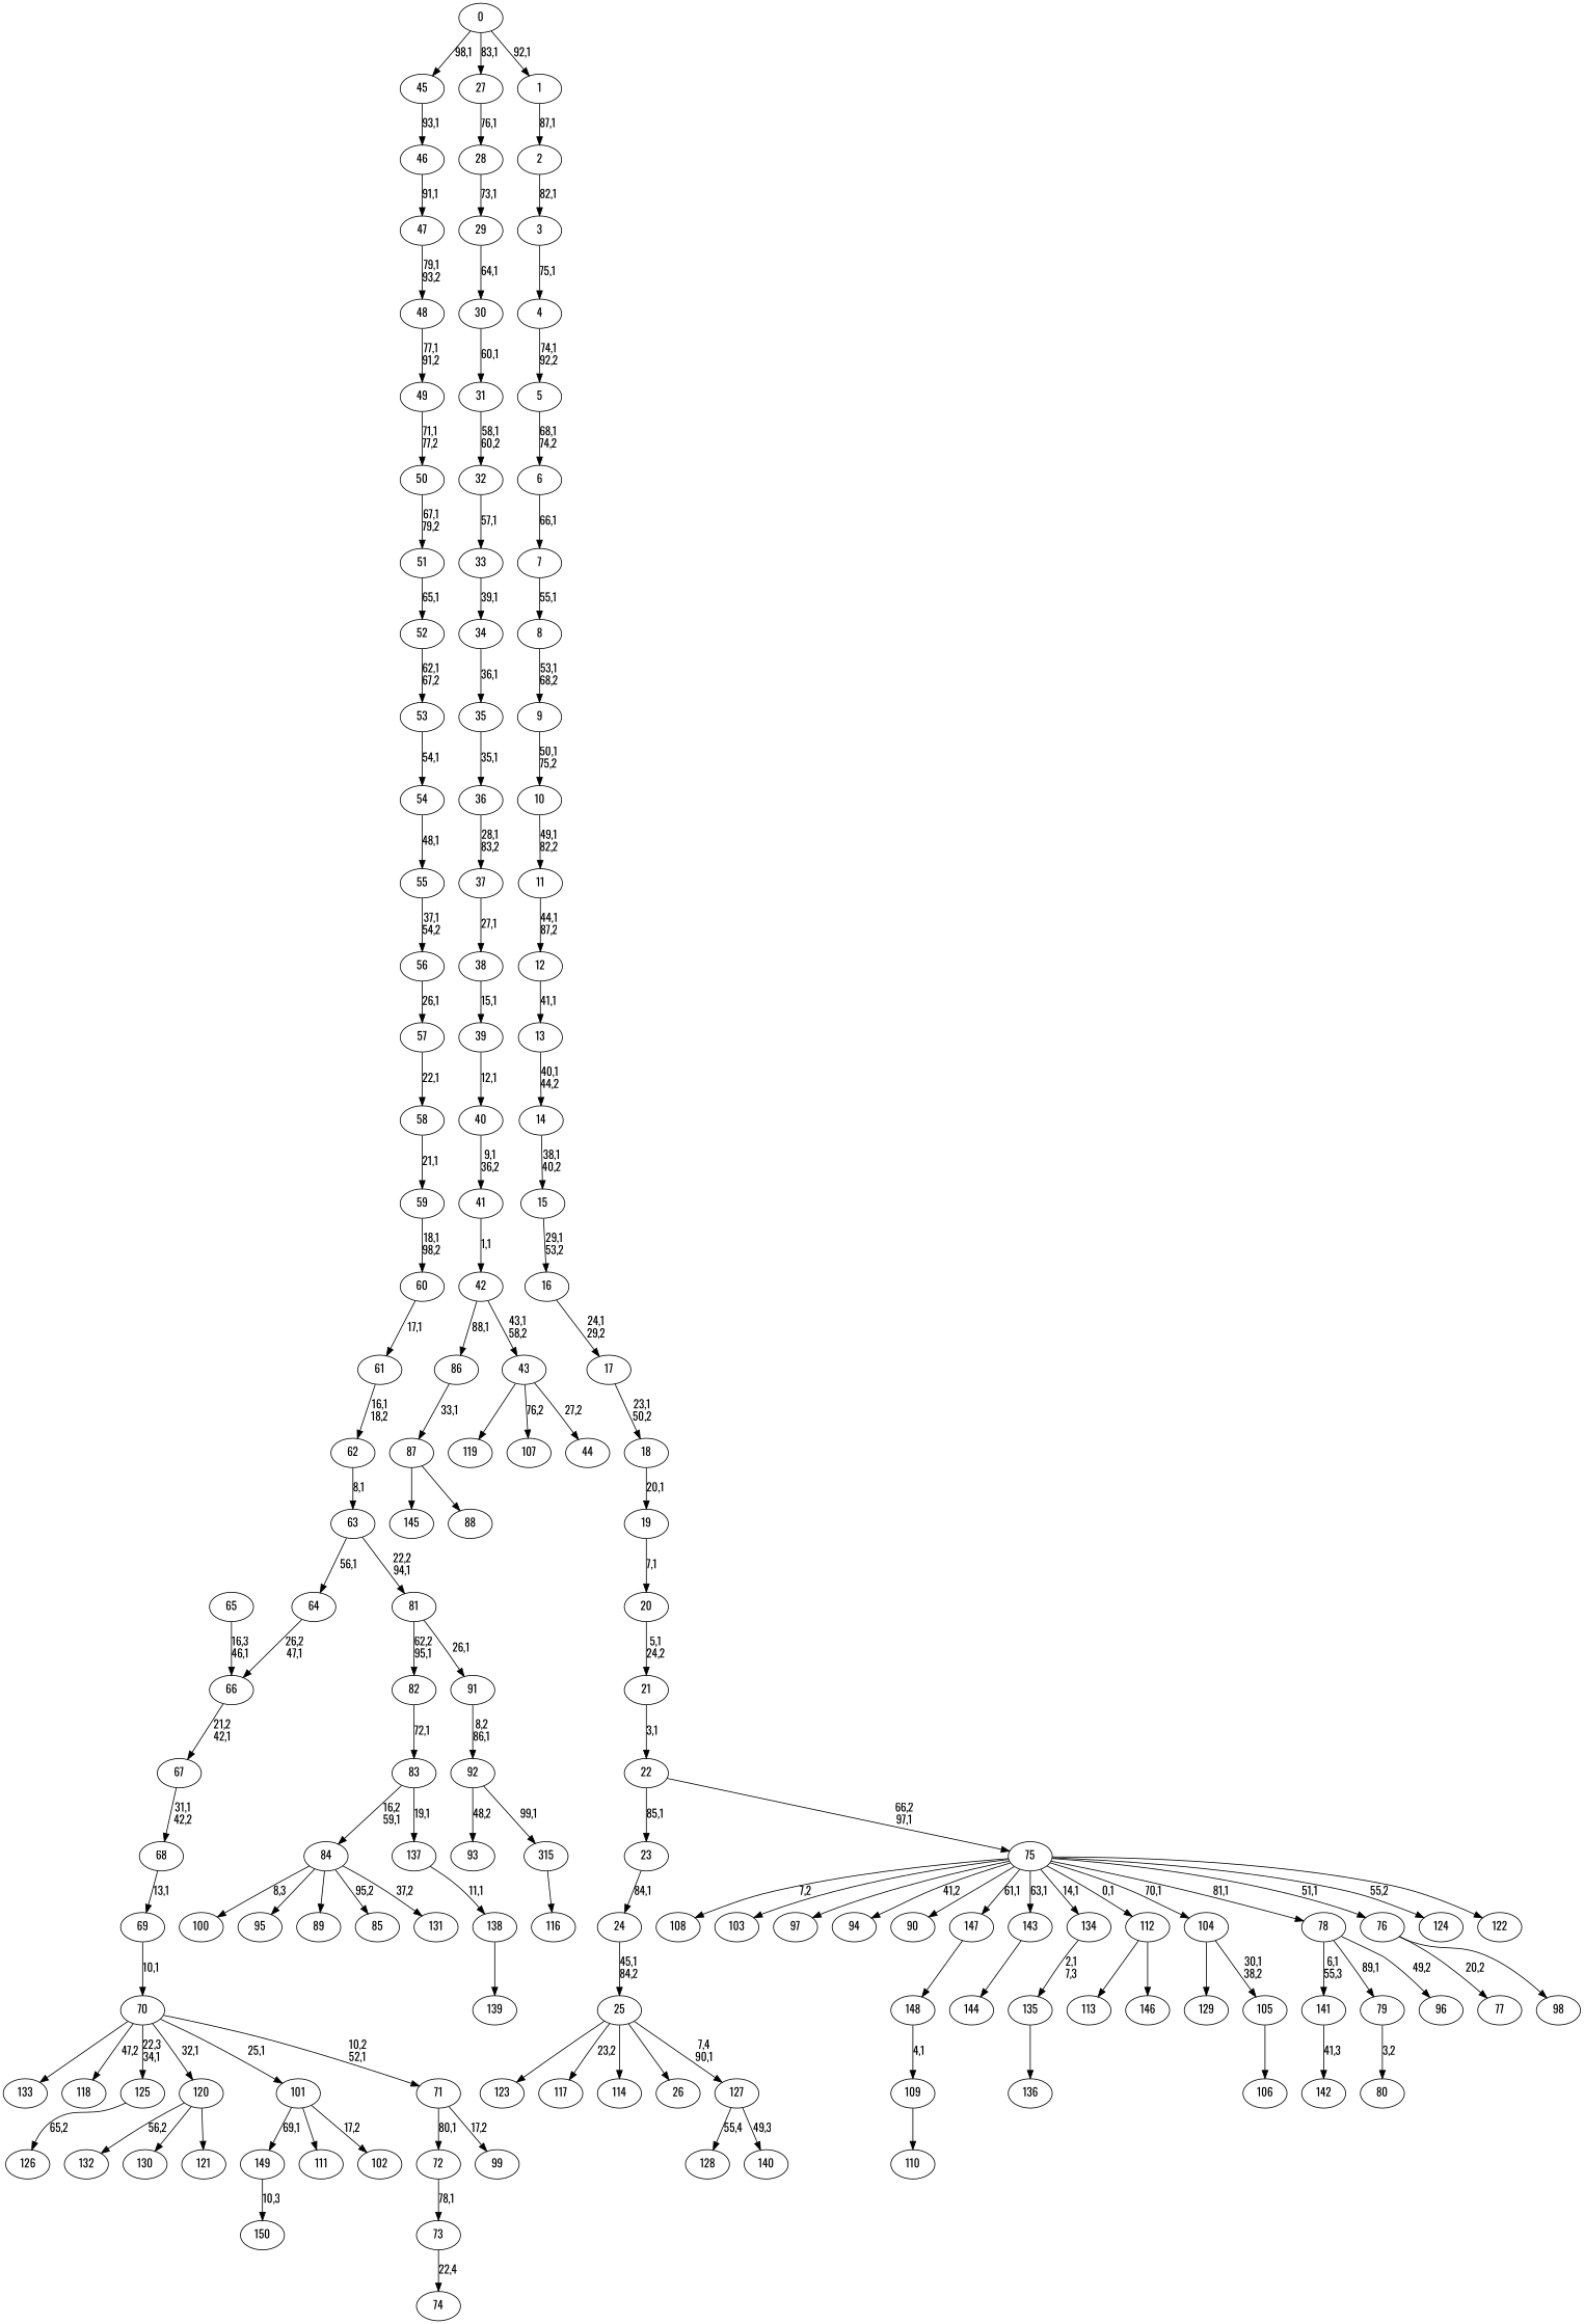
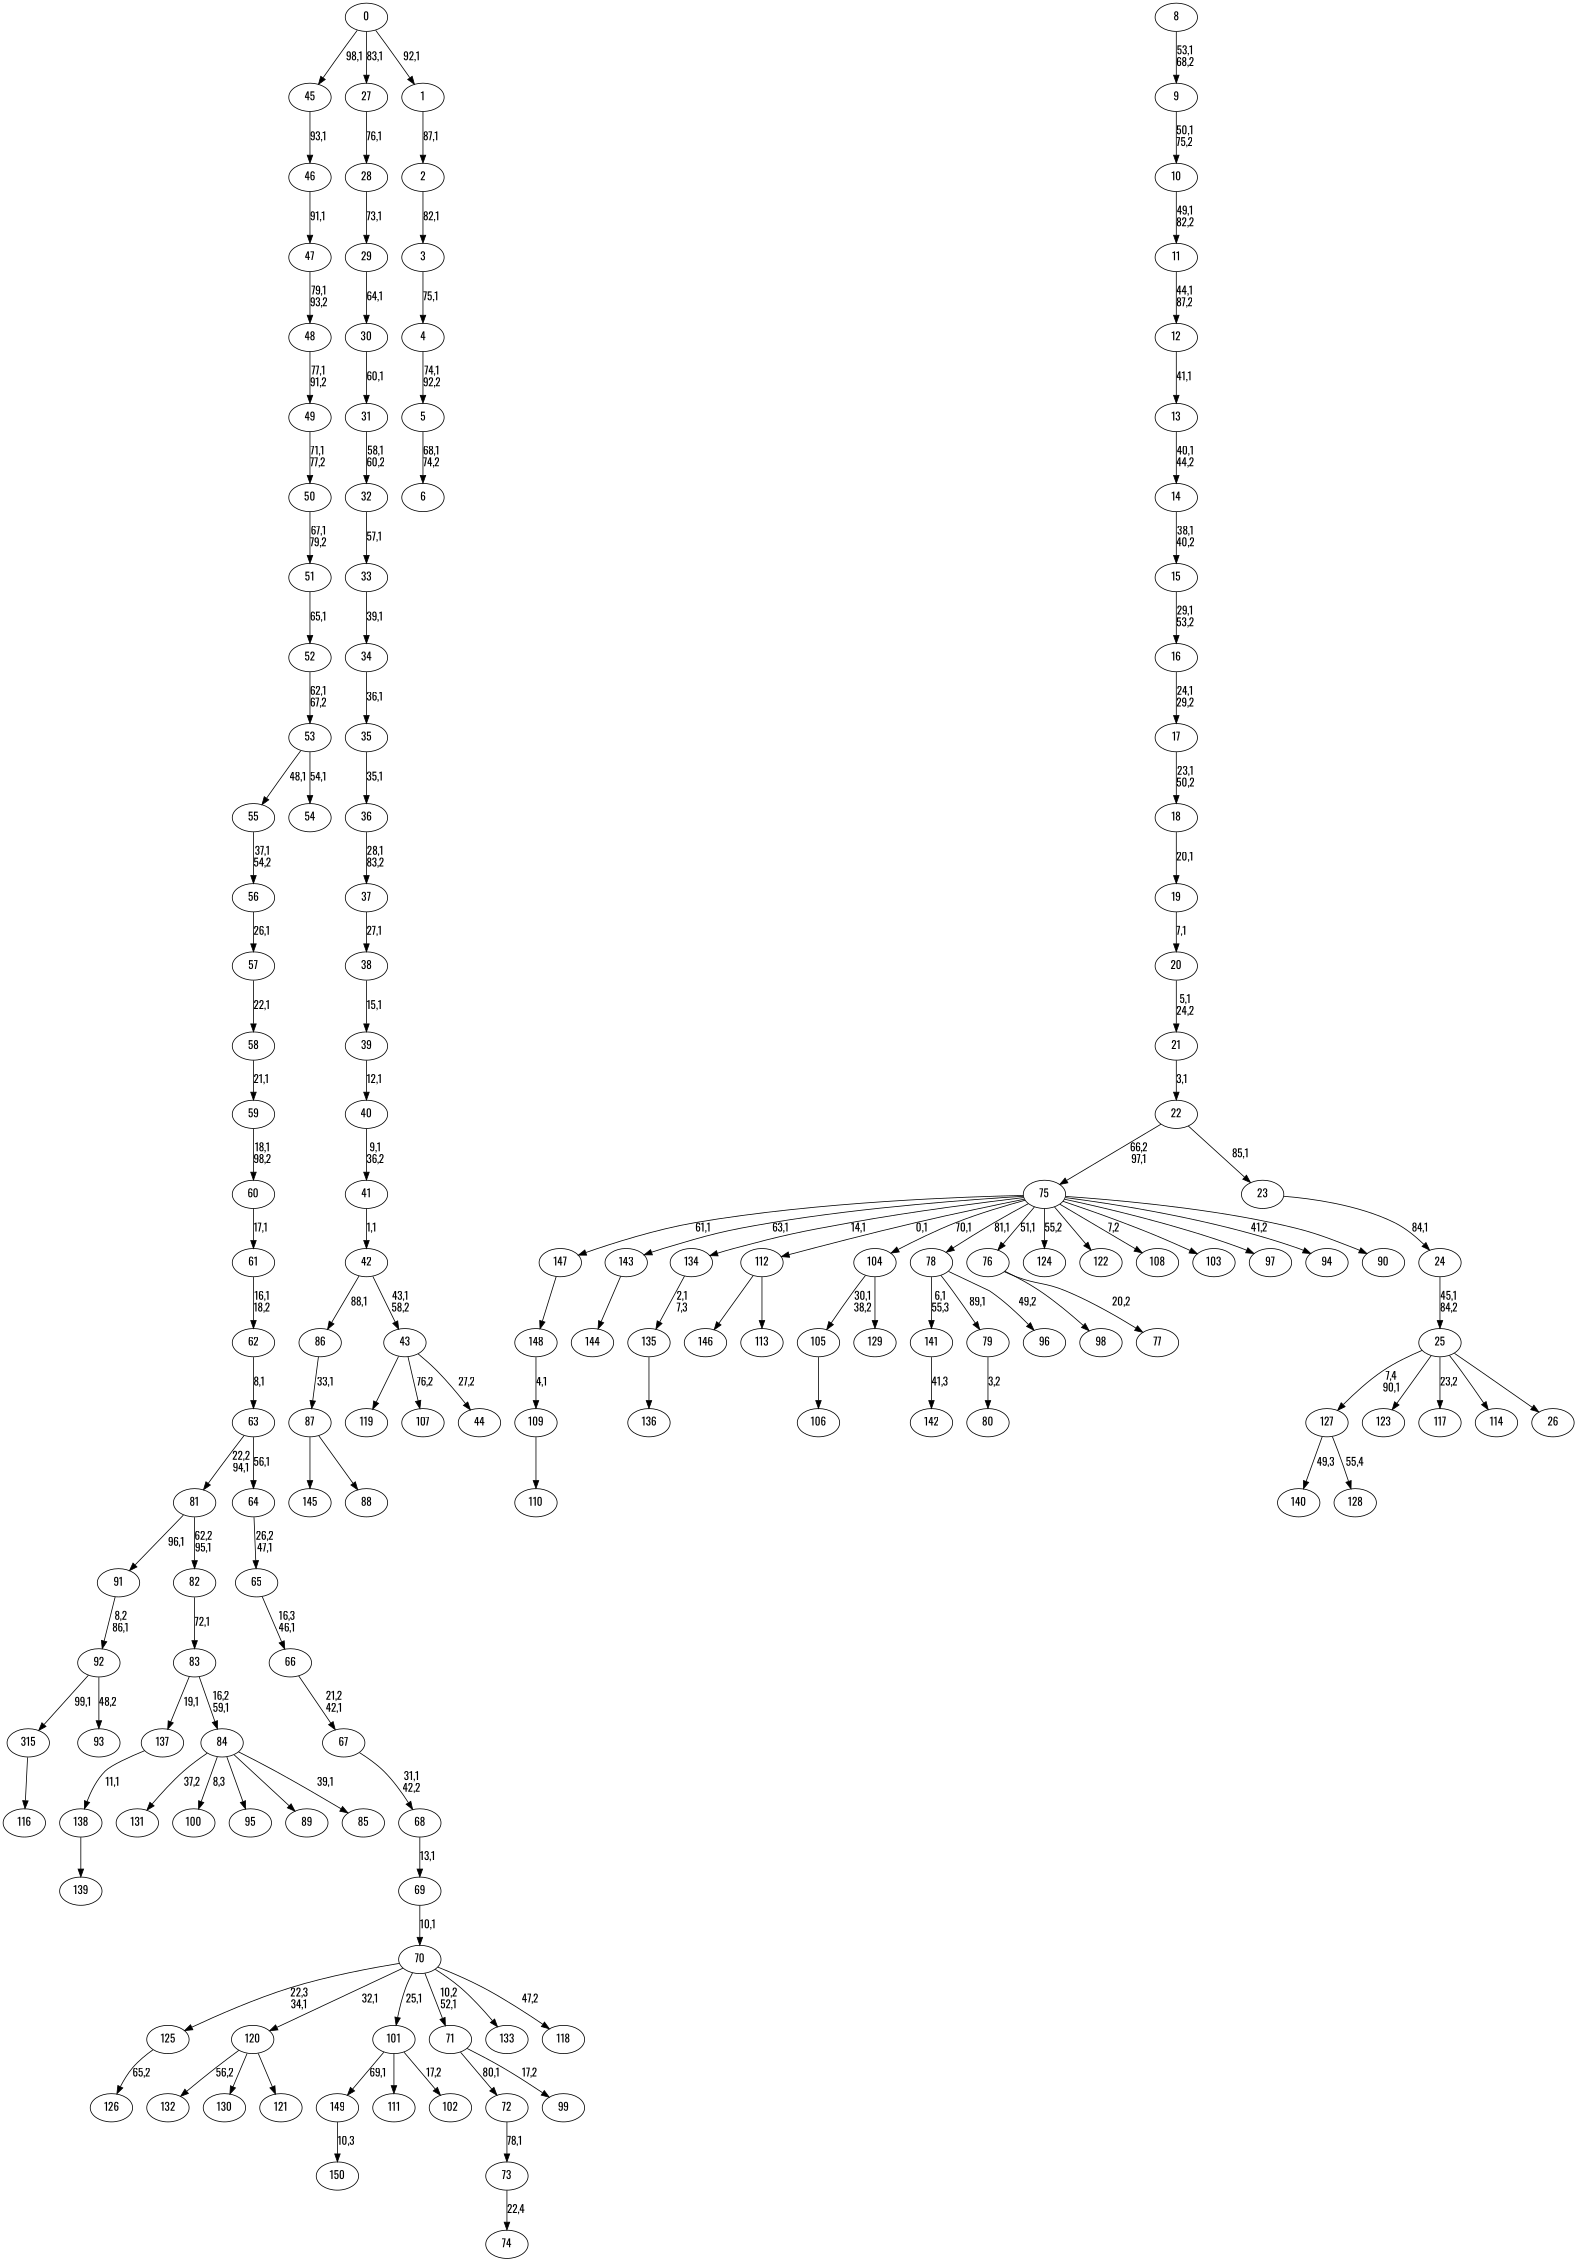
  digraph {
    fontname=Oswald
    node [fontname=Oswald]
    edge [fontname=Oswald]
    149
    150
    147
    148
    109
    143
    144
    141
    142
    138
    139
    137
    135
    136
    134
    127
    140
    128
    125
    126
    120
    132
    130
    121
    n25 [label=315]
    116
    112
    146
    113
    110
    105
    106
    104
    129
    101
    111
    102
    92
    93
    91
    87
    145
    88
    86
    84
    131
    100
    95
    89
    85
    83
    82
    81
    79
    80
    78
    96
    76
    98
    77
    75
    124
    122
    108
    103
    97
    94
    90
    73
    74
    72
    71
    99
    70
    133
    118
    69
    68
    67
    66
    65
    64
    63
    62
    61
    60
    59
    58
    57
    56
    55
    54
    53
    52
    51
    50
    49
    48
    47
    46
    45
    43
    119
    107
    44
    42
    41
    40
    39
    38
    37
    36
    35
    34
    33
    32
    31
    30
    29
    28
    27
    25
    123
    117
    114
    26
    24
    23
    22
    21
    20
    19
    18
    17
    16
    15
    14
    13
    12
    11
    10
    9
    8
-   7
    6
    5
    4
    3
    2
    1
    0
    149 -> 150 [label="10,3"]
    147 -> 148
    148 -> 109 [label="4,1"]
    109 -> 110
    143 -> 144
    141 -> 142 [label="41,3"]
    138 -> 139
    137 -> 138 [label="11,1"]
    135 -> 136
    134 -> 135 [label="2,1\n7,3"]
    127 -> 140 [label="49,3"]
    127 -> 128 [label="55,4"]
    125 -> 126 [label="65,2"]
    120 -> 132 [label="56,2"]
    120 -> 130
    120 -> 121
    n25 -> 116
    112 -> 146
    112 -> 113
    105 -> 106
    104 -> 105 [label="30,1\n38,2"]
    104 -> 129
    101 -> 149 [label="69,1"]
    101 -> 111
    101 -> 102 [label="17,2"]
    92 -> n25 [label="99,1"]
    92 -> 93 [label="48,2"]
    91 -> 92 [label="8,2\n86,1"]
    87 -> 145
    87 -> 88
    86 -> 87 [label="33,1"]
    84 -> 131 [label="37,2"]
    84 -> 100 [label="8,3"]
    84 -> 95
    84 -> 89
-   84 -> 85 [label="95,2"]
+   84 -> 85 [label="39,1"]
    83 -> 137 [label="19,1"]
    83 -> 84 [label="16,2\n59,1"]
    82 -> 83 [label="72,1"]
-   81 -> 91 [label="26,1"]
+   81 -> 91 [label="96,1"]
    81 -> 82 [label="62,2\n95,1"]
    79 -> 80 [label="3,2"]
    78 -> 141 [label="6,1\n55,3"]
    78 -> 79 [label="89,1"]
    78 -> 96 [label="49,2"]
    76 -> 98
    76 -> 77 [label="20,2"]
    75 -> 147 [label="61,1"]
    75 -> 143 [label="63,1"]
    75 -> 134 [label="14,1"]
    75 -> 112 [label="0,1"]
    75 -> 104 [label="70,1"]
    75 -> 78 [label="81,1"]
    75 -> 76 [label="51,1"]
    75 -> 124 [label="55,2"]
    75 -> 122
    75 -> 108 [label="7,2"]
    75 -> 103
    75 -> 97
    75 -> 94 [label="41,2"]
    75 -> 90
    73 -> 74 [label="22,4"]
    72 -> 73 [label="78,1"]
    71 -> 72 [label="80,1"]
    71 -> 99 [label="17,2"]
    70 -> 125 [label="22,3\n34,1"]
    70 -> 120 [label="32,1"]
    70 -> 101 [label="25,1"]
    70 -> 71 [label="10,2\n52,1"]
    70 -> 133
    70 -> 118 [label="47,2"]
    69 -> 70 [label="10,1"]
    68 -> 69 [label="13,1"]
    67 -> 68 [label="31,1\n42,2"]
    66 -> 67 [label="21,2\n42,1"]
    65 -> 66 [label="16,3\n46,1"]
-   64 -> 66 [label="26,2\n47,1"]
+   64 -> 65 [label="26,2\n47,1"]
    63 -> 81 [label="22,2\n94,1"]
    63 -> 64 [label="56,1"]
    62 -> 63 [label="8,1"]
    61 -> 62 [label="16,1\n18,2"]
    60 -> 61 [label="17,1"]
    59 -> 60 [label="18,1\n98,2"]
    58 -> 59 [label="21,1"]
    57 -> 58 [label="22,1"]
    56 -> 57 [label="26,1"]
    55 -> 56 [label="37,1\n54,2"]
-   54 -> 55 [label="48,1"]
+   53 -> 55 [label="48,1"]
    53 -> 54 [label="54,1"]
    52 -> 53 [label="62,1\n67,2"]
    51 -> 52 [label="65,1"]
    50 -> 51 [label="67,1\n79,2"]
    49 -> 50 [label="71,1\n77,2"]
    48 -> 49 [label="77,1\n91,2"]
    47 -> 48 [label="79,1\n93,2"]
    46 -> 47 [label="91,1"]
    45 -> 46 [label="93,1"]
    43 -> 119
    43 -> 107 [label="76,2"]
    43 -> 44 [label="27,2"]
    42 -> 86 [label="88,1"]
    42 -> 43 [label="43,1\n58,2"]
    41 -> 42 [label="1,1"]
    40 -> 41 [label="9,1\n36,2"]
    39 -> 40 [label="12,1"]
    38 -> 39 [label="15,1"]
    37 -> 38 [label="27,1"]
    36 -> 37 [label="28,1\n83,2"]
    35 -> 36 [label="35,1"]
    34 -> 35 [label="36,1"]
    33 -> 34 [label="39,1"]
    32 -> 33 [label="57,1"]
    31 -> 32 [label="58,1\n60,2"]
    30 -> 31 [label="60,1"]
    29 -> 30 [label="64,1"]
    28 -> 29 [label="73,1"]
    27 -> 28 [label="76,1"]
    25 -> 127 [label="7,4\n90,1"]
    25 -> 123
    25 -> 117 [label="23,2"]
    25 -> 114
    25 -> 26
    24 -> 25 [label="45,1\n84,2"]
    23 -> 24 [label="84,1"]
    22 -> 75 [label="66,2\n97,1"]
    22 -> 23 [label="85,1"]
    21 -> 22 [label="3,1"]
    20 -> 21 [label="5,1\n24,2"]
    19 -> 20 [label="7,1"]
    18 -> 19 [label="20,1"]
    17 -> 18 [label="23,1\n50,2"]
    16 -> 17 [label="24,1\n29,2"]
    15 -> 16 [label="29,1\n53,2"]
    14 -> 15 [label="38,1\n40,2"]
    13 -> 14 [label="40,1\n44,2"]
    12 -> 13 [label="41,1"]
    11 -> 12 [label="44,1\n87,2"]
    10 -> 11 [label="49,1\n82,2"]
    9 -> 10 [label="50,1\n75,2"]
    8 -> 9 [label="53,1\n68,2"]
-   7 -> 8 [label="55,1"]
-   6 -> 7 [label="66,1"]
    5 -> 6 [label="68,1\n74,2"]
    4 -> 5 [label="74,1\n92,2"]
    3 -> 4 [label="75,1"]
    2 -> 3 [label="82,1"]
    1 -> 2 [label="87,1"]
    0 -> 45 [label="98,1"]
    0 -> 27 [label="83,1"]
    0 -> 1 [label="92,1"]
  }
